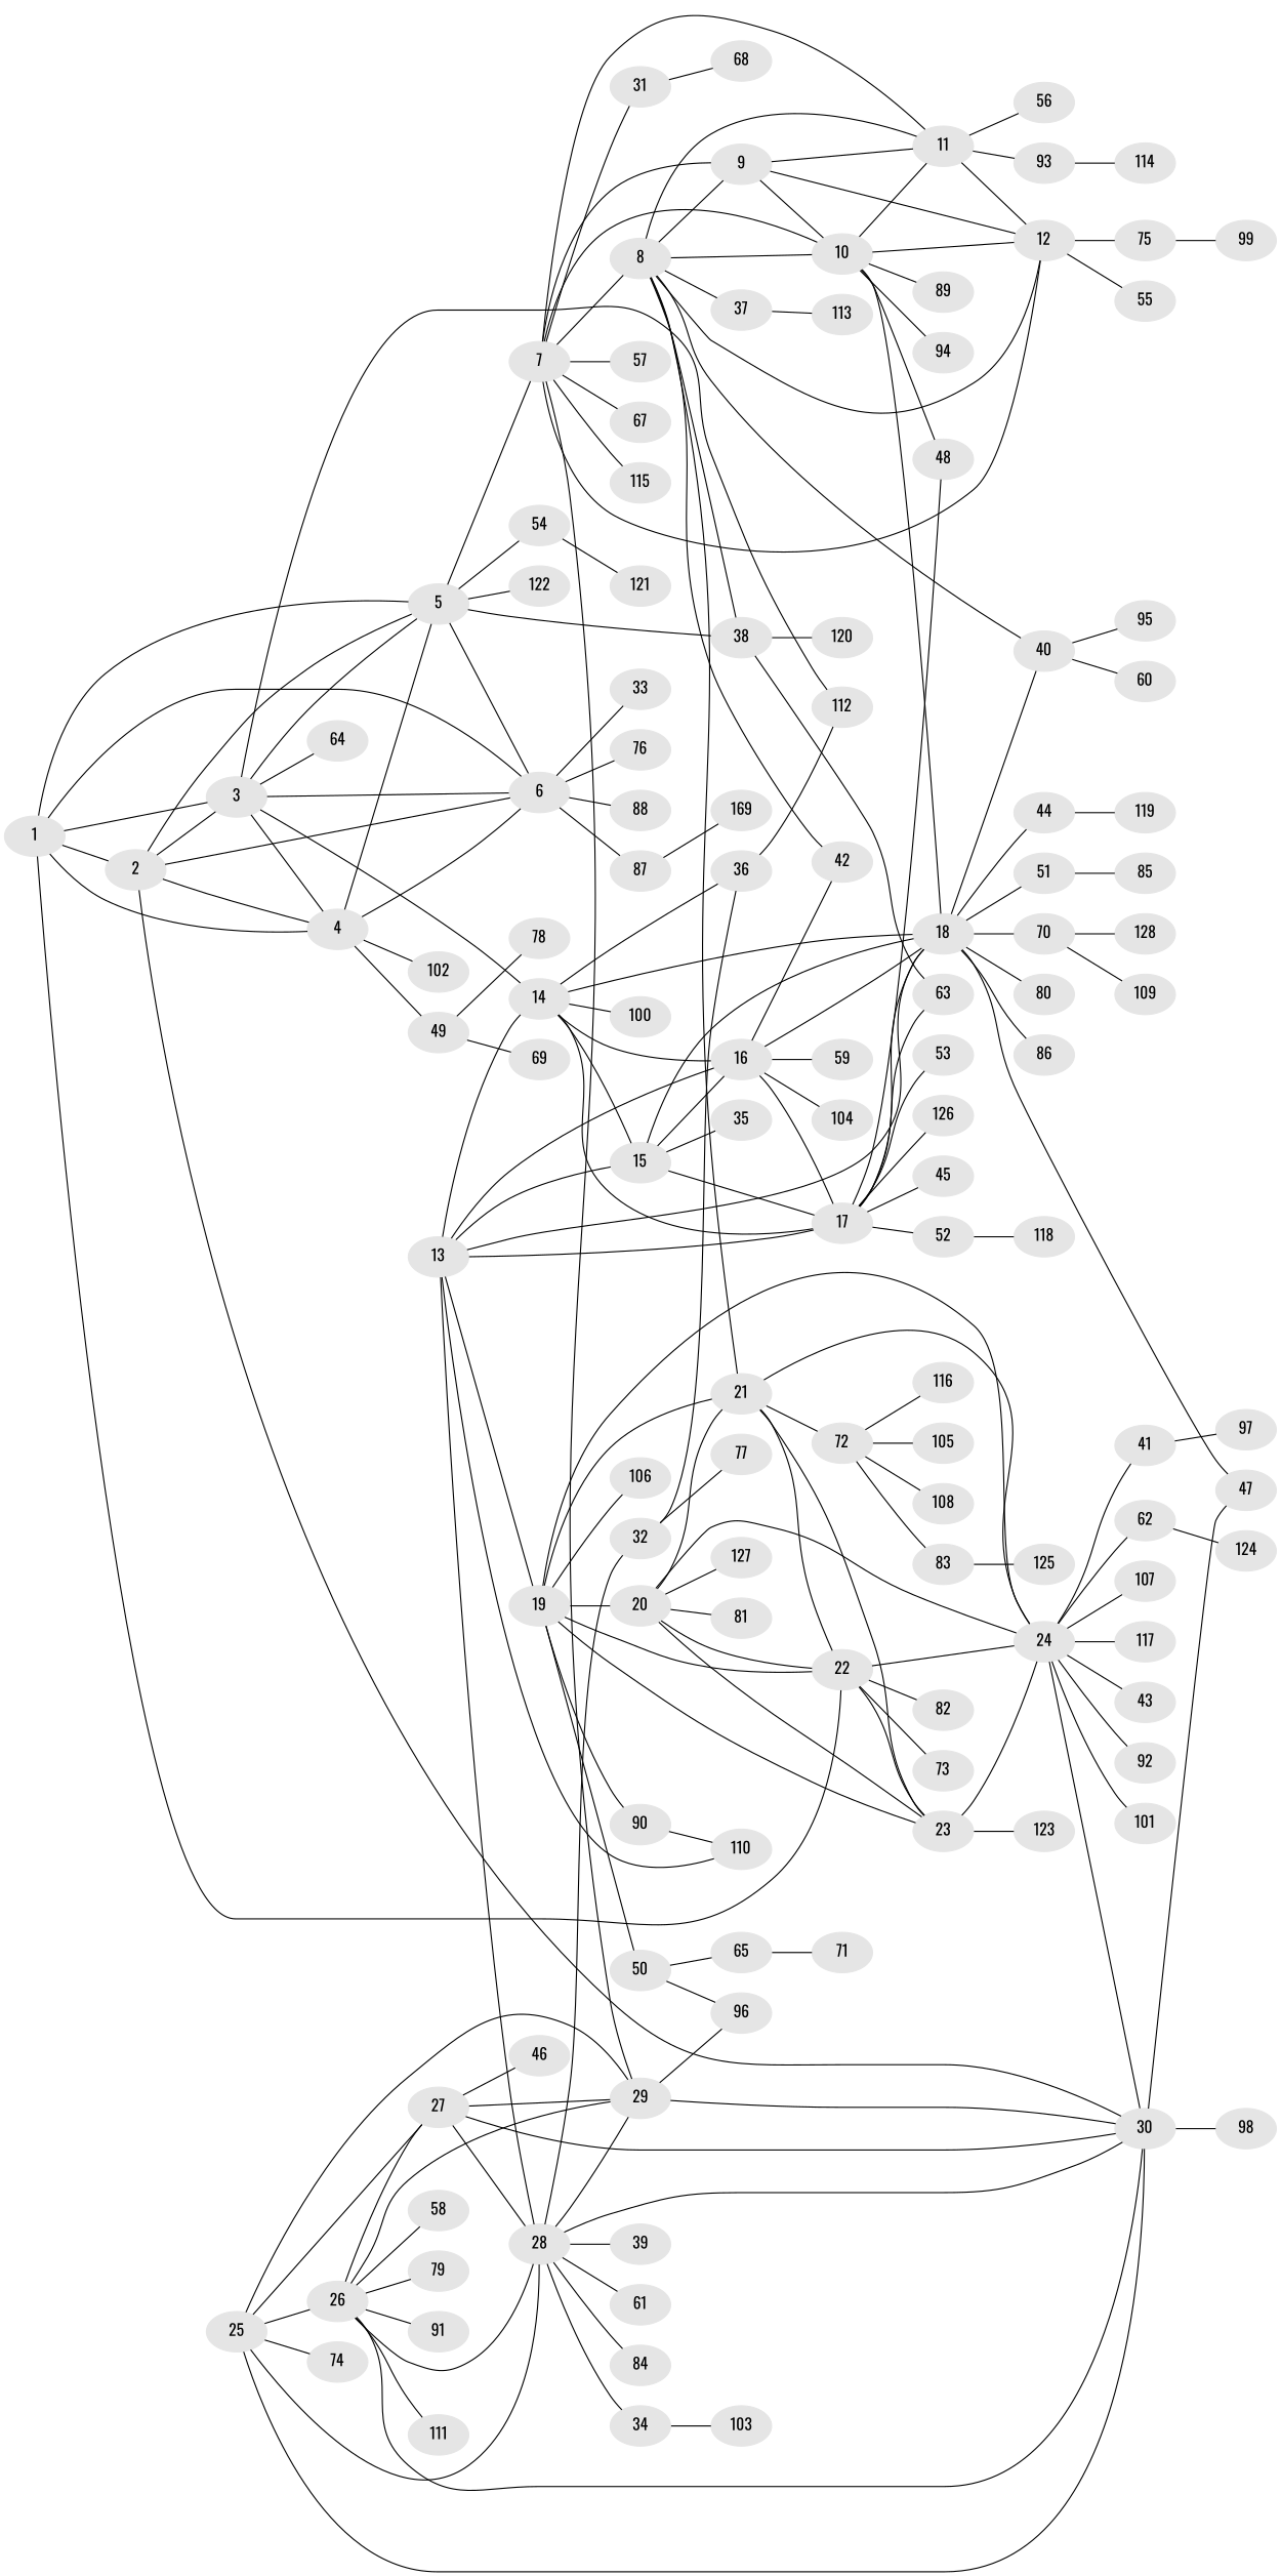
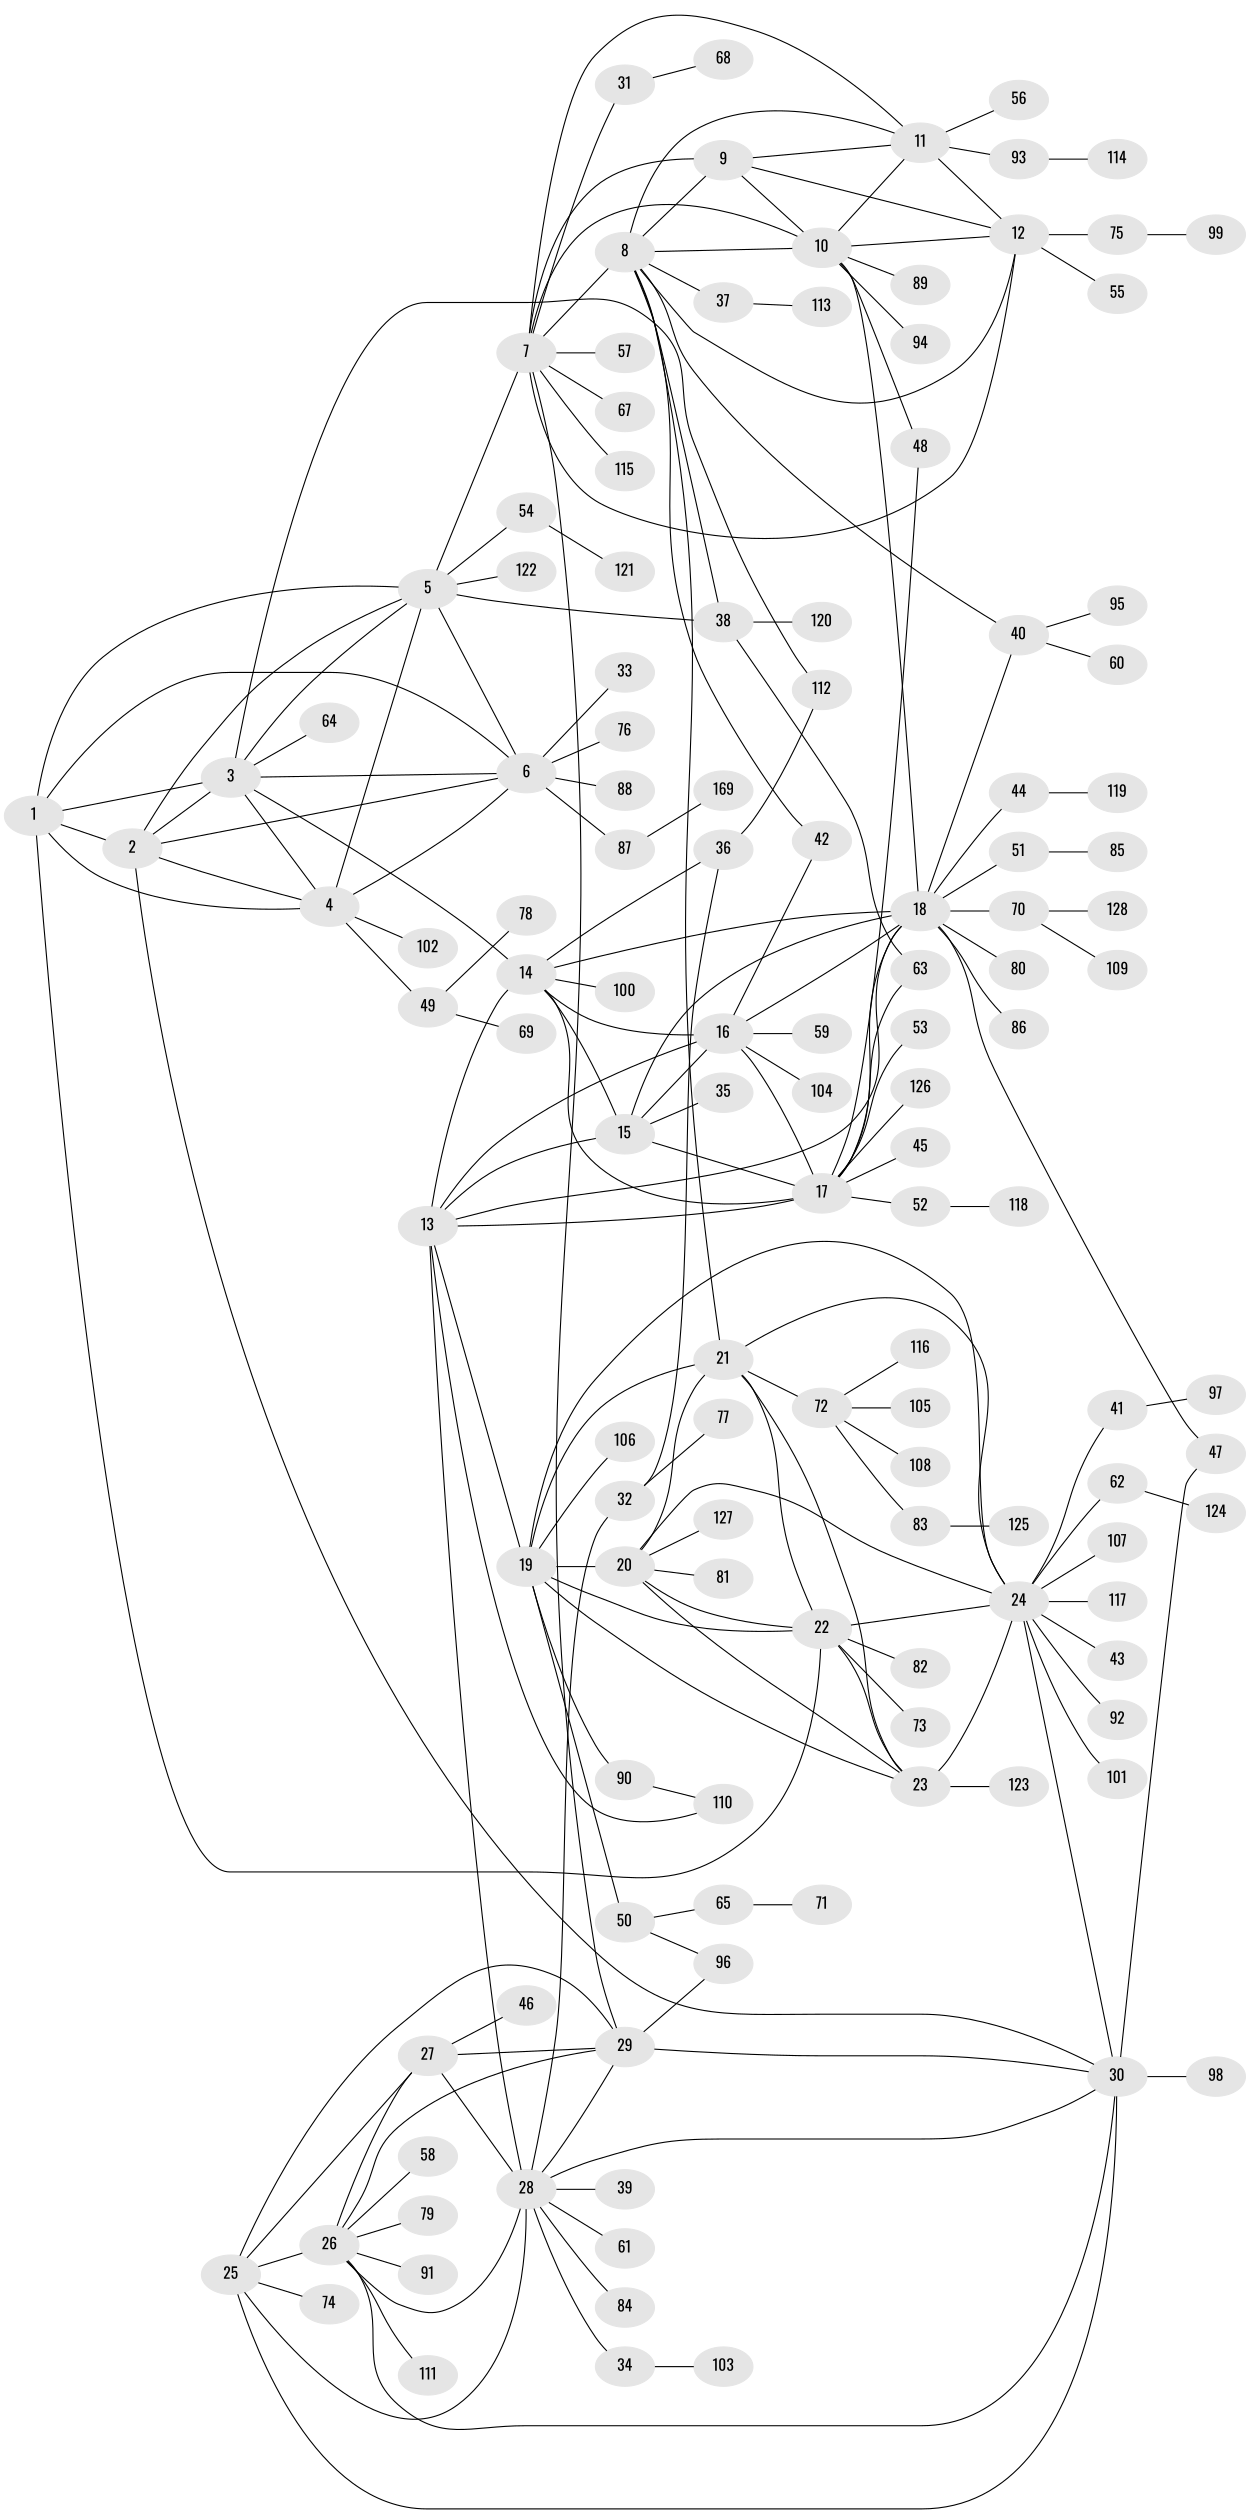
  graph {
    fontname=Oswald
    rankdir=LR
    node [color=gray90 fontname=Oswald style=filled]
    edge [fontname=Oswald]
    1
    2
    3
    4
    5
    6
    22
    30
    14
    64
    112
    49
    102
    7
    38
    54
    122
    33
    76
    87
    88
    23
    24
    73
    82
    47
    98
    18
    15
    16
    17
    36
    100
    69
    78
    8
    9
    10
    11
    12
    29
    31
    57
    67
    115
    63
    120
    121
    n49 [label=169]
    21
    37
    40
    42
    48
    89
    94
    56
    93
    55
    75
    96
    68
    72
    113
    60
    95
    44
    51
    70
    80
    86
    114
    99
    13
    19
    28
    110
    35
    59
    104
    45
    52
    53
    126
    20
    50
    90
    106
    32
    34
    39
    61
    84
    118
    119
    85
    109
    128
    81
    127
    123
    41
    43
    62
    92
    101
    107
    117
    65
    83
    105
    108
    116
    97
    124
    25
    26
    27
    74
    58
    79
    91
    111
    46
    77
    103
    71
    125
    1 -- 2
    1 -- 3
    1 -- 4
    1 -- 5
    1 -- 6
    1 -- 22
    2 -- 3
    2 -- 4
    2 -- 5
    2 -- 6
    2 -- 30
    3 -- 4
    3 -- 5
    3 -- 6
    3 -- 14
    3 -- 64
    3 -- 112
    4 -- 5
    4 -- 6
    4 -- 49
    4 -- 102
    5 -- 6
    5 -- 7
    5 -- 38
    5 -- 54
    5 -- 122
    6 -- 33
    6 -- 76
    6 -- 87
    6 -- 88
    22 -- 23
    22 -- 24
    22 -- 73
    22 -- 82
    30 -- 47
    30 -- 98
    14 -- 18
    14 -- 15
    14 -- 16
    14 -- 17
    14 -- 36
    14 -- 100
    49 -- 69
    49 -- 78
    7 -- 8
    7 -- 9
    7 -- 10
    7 -- 11
    7 -- 12
    7 -- 29
    7 -- 31
    7 -- 57
    7 -- 67
    7 -- 115
    38 -- 63
    38 -- 120
    54 -- 121
    87 -- n49
    23 -- 24
    23 -- 123
    24 -- 30
    24 -- 41
    24 -- 43
    24 -- 62
    24 -- 92
    24 -- 101
    24 -- 107
    24 -- 117
    18 -- 47
    18 -- 40
    18 -- 44
    18 -- 51
    18 -- 70
    18 -- 80
    18 -- 86
    15 -- 18
    15 -- 16
    15 -- 17
    15 -- 35
    16 -- 18
    16 -- 17
    16 -- 42
    16 -- 59
    16 -- 104
    17 -- 18
    17 -- 63
    17 -- 48
    17 -- 45
    17 -- 52
    17 -- 53
    17 -- 126
    36 -- 112
    8 -- 38
    8 -- 9
    8 -- 10
    8 -- 11
    8 -- 12
    8 -- 21
    8 -- 37
    8 -- 40
    8 -- 42
    9 -- 10
    9 -- 11
    9 -- 12
    10 -- 18
    10 -- 11
    10 -- 12
    10 -- 48
    10 -- 89
    10 -- 94
    11 -- 12
    11 -- 56
    11 -- 93
    12 -- 55
    12 -- 75
    29 -- 30
    29 -- 96
    31 -- 68
    21 -- 22
    21 -- 23
    21 -- 24
    21 -- 72
    37 -- 113
    40 -- 60
    40 -- 95
    93 -- 114
    75 -- 99
    72 -- 83
    72 -- 105
    72 -- 108
    72 -- 116
    44 -- 119
    51 -- 85
    70 -- 109
    70 -- 128
    13 -- 14
    13 -- 18
    13 -- 15
    13 -- 16
    13 -- 17
    13 -- 19
    13 -- 28
    13 -- 110
    19 -- 22
    19 -- 23
    19 -- 24
    19 -- 21
    19 -- 20
    19 -- 50
    19 -- 90
    19 -- 106
    28 -- 30
    28 -- 29
    28 -- 32
    28 -- 34
    28 -- 39
    28 -- 61
    28 -- 84
    52 -- 118
    20 -- 22
    20 -- 23
    20 -- 24
    20 -- 21
    20 -- 81
    20 -- 127
    50 -- 96
    50 -- 65
    90 -- 110
    32 -- 36
    32 -- 77
    34 -- 103
    41 -- 97
    62 -- 124
    65 -- 71
    83 -- 125
    25 -- 30
    25 -- 29
    25 -- 28
    25 -- 26
    25 -- 27
    25 -- 74
    26 -- 30
    26 -- 29
    26 -- 28
    26 -- 27
    26 -- 58
    26 -- 79
    26 -- 91
    26 -- 111
-   27 -- 30
    27 -- 29
    27 -- 28
    27 -- 46
  }
